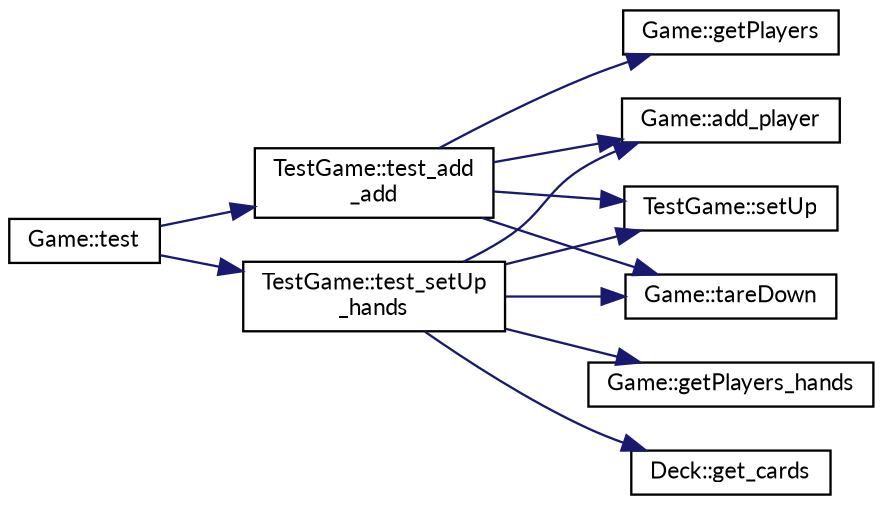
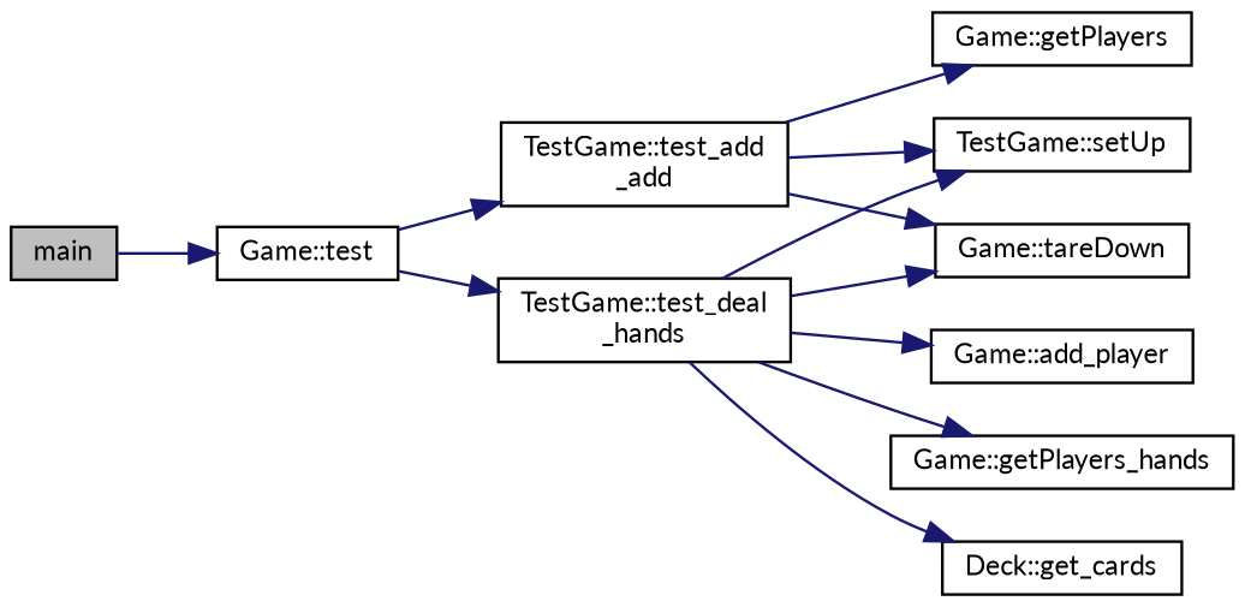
  digraph {
    fontname=Lato
    rankdir=LR
    node [color=black fillcolor=white fontname=Lato fontsize=10 shape=record style=filled]
    edge [color=midnightblue fontname=Lato fontsize=10 labelfontname=Helvetica labelfontsize=10 style=solid]
+   n1 [fillcolor=grey75 fontcolor=black height=0.2 label=main width=0.4]
    n2 [height=0.2 label="Game::test" width=0.4]
    n3 [height=0.2 label="TestGame::test_add\l_add" width=0.4]
-   n4 [height=0.2 label="TestGame::test_setUp\l_hands" width=0.4]
+   n4 [height=0.2 label="TestGame::test_deal\l_hands" width=0.4]
    n5 [height=0.2 label="Game::add_player" width=0.4]
    n6 [height=0.2 label="Game::getPlayers" width=0.4]
    n7 [height=0.2 label="TestGame::setUp" width=0.4]
    n8 [height=0.2 label="Game::tareDown" width=0.4]
    n9 [height=0.2 label="Game::getPlayers_hands" width=0.4]
    n10 [height=0.2 label="Deck::get_cards" width=0.4]
+   n1 -> n2
    n2 -> n3
    n2 -> n4
-   n3 -> n5
    n3 -> n6
    n3 -> n7
    n3 -> n8
    n4 -> n5
    n4 -> n7
    n4 -> n8
    n4 -> n9
    n4 -> n10
  }
